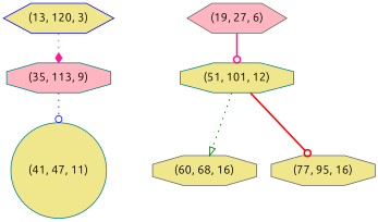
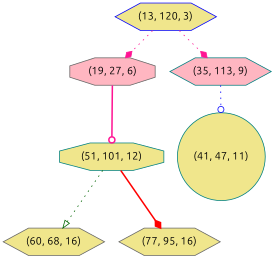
  digraph {
    fontname=Ubuntu
    node [color=gray40 fillcolor=khaki fontname=Ubuntu shape=hexagon style=filled]
    edge [arrowhead=diamond color=deeppink fontname=Ubuntu style=dotted]
    "(13, 120, 3)" [color=blue]
-   "(19, 27, 6)" [fillcolor=lightpink]
-   "(35, 113, 9)" [color=teal fillcolor=lightpink shape=octagon]
+   "(19, 27, 6)" [fillcolor=lightpink shape=octagon]
+   "(35, 113, 9)" [color=teal fillcolor=lightpink]
    "(51, 101, 12)" [color=teal shape=octagon]
    "(41, 47, 11)" [color=teal shape=circle]
-   "(60, 68, 16)" [shape=octagon]
-   "(77, 95, 16)" [shape=octagon]
+   "(60, 68, 16)"
+   "(77, 95, 16)"
+   "(13, 120, 3)" -> "(19, 27, 6)"
    "(13, 120, 3)" -> "(35, 113, 9)"
    "(19, 27, 6)" -> "(51, 101, 12)" [arrowhead=odot style=bold]
    "(35, 113, 9)" -> "(41, 47, 11)" [arrowhead=odot color=blue]
    "(51, 101, 12)" -> "(60, 68, 16)" [arrowhead=onormal color=darkgreen]
-   "(51, 101, 12)" -> "(77, 95, 16)" [arrowhead=odot color=red style=bold]
+   "(51, 101, 12)" -> "(77, 95, 16)" [color=red style=bold]
  }
